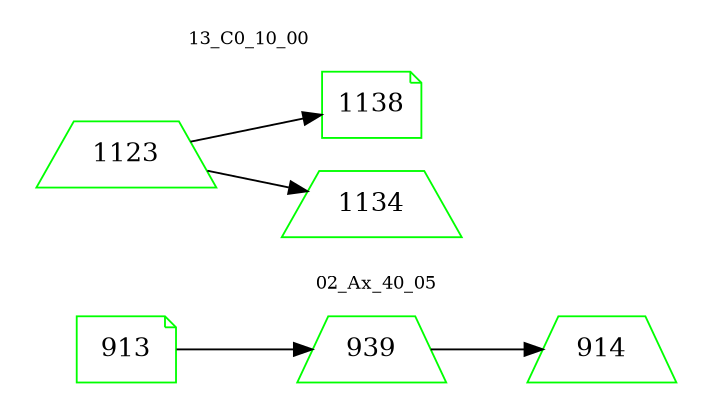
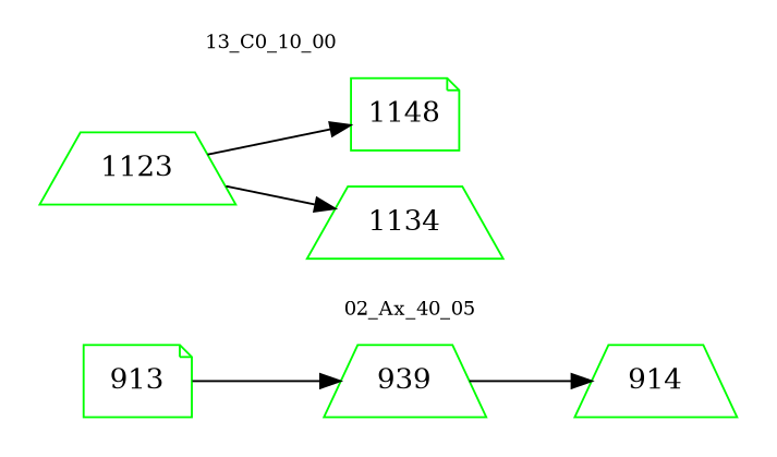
  digraph {
    rankdir=LR
    node [color=green shape=trapezium]
    edge [color=black]
    n1 [label=913 shape=note]
    n2 [label=914]
    n3 [label=939]
    n4 [label=1123]
    n5 [label=1134]
-   n6 [label=1138 shape=note]
+   n6 [label=1148 shape=note]
    subgraph cluster_1 {
      color=white
      fontsize=10
      label="02_Ax_40_05"
      n1
      n2
      n3
    }
    subgraph cluster_2 {
      color=white
      fontsize=10
      label="13_C0_10_00"
      n4
      n5
      n6
    }
    n1 -> n3
    n3 -> n2
    n4 -> n5
    n4 -> n6
  }
